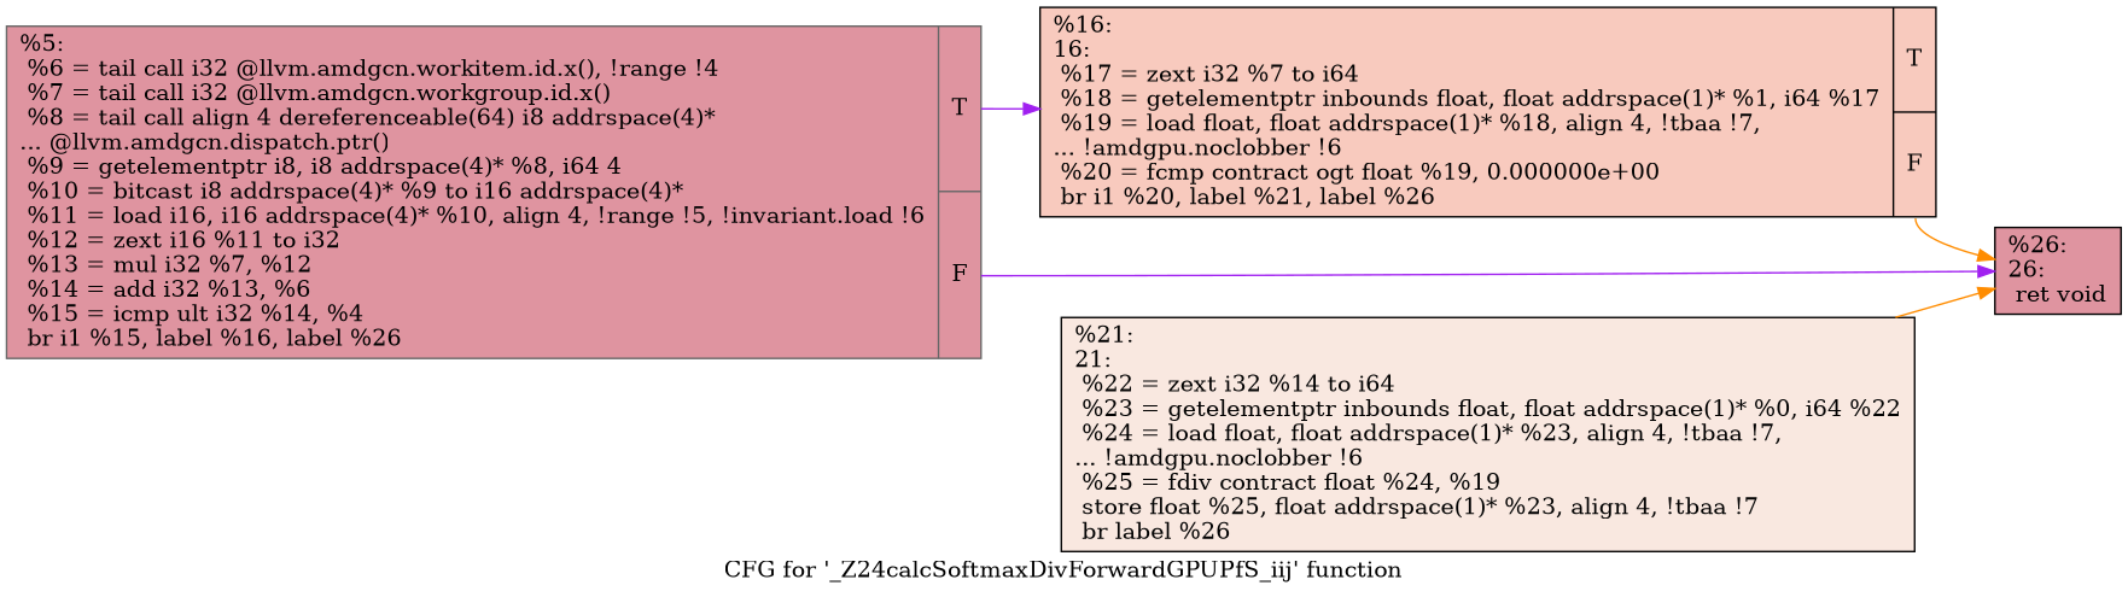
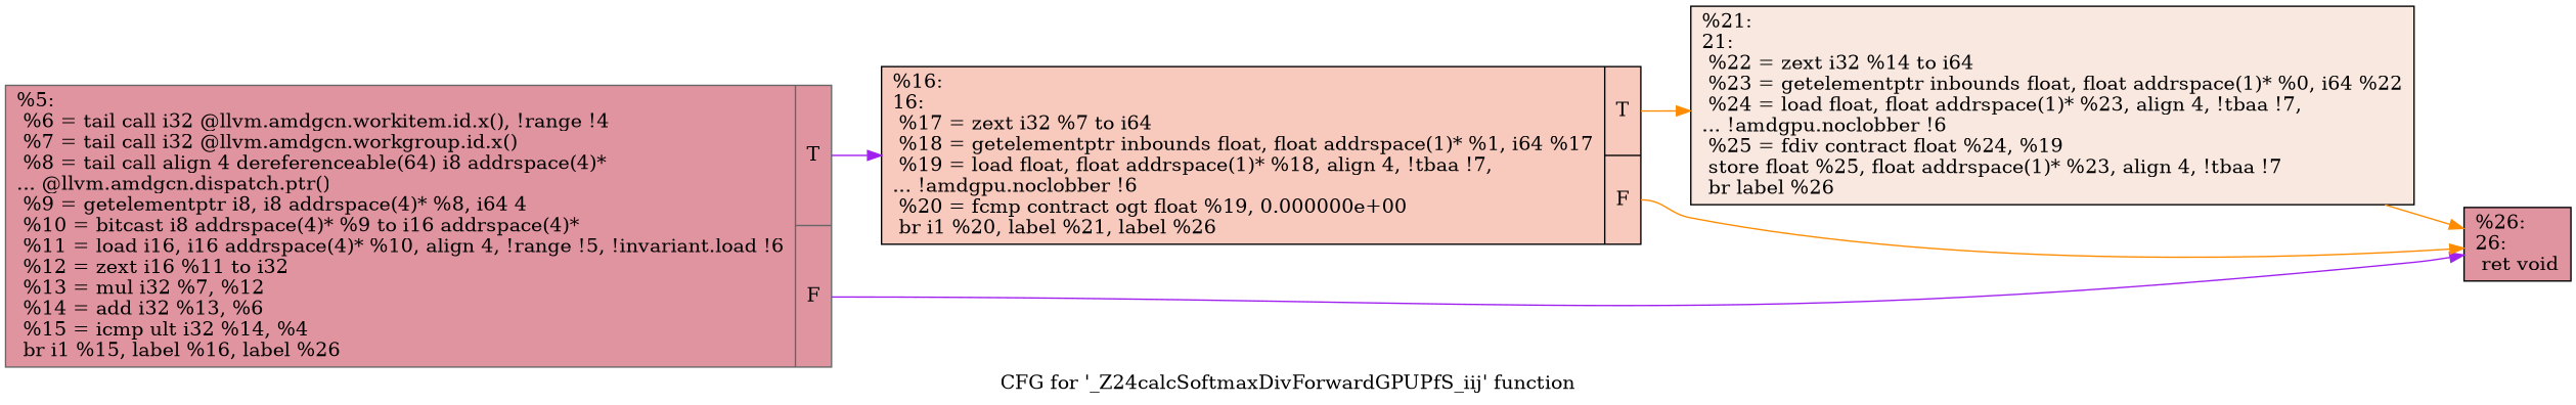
  digraph {
    label="CFG for '_Z24calcSoftmaxDivForwardGPUPfS_iij' function"
    rankdir=LR
    node [color=black fillcolor="#b70d2870" shape=record style=filled]
    edge [tailport=s0 color=darkorange]
    n1 [color=gray40 label="{%5:\l  %6 = tail call i32 @llvm.amdgcn.workitem.id.x(), !range !4\l  %7 = tail call i32 @llvm.amdgcn.workgroup.id.x()\l  %8 = tail call align 4 dereferenceable(64) i8 addrspace(4)*\l... @llvm.amdgcn.dispatch.ptr()\l  %9 = getelementptr i8, i8 addrspace(4)* %8, i64 4\l  %10 = bitcast i8 addrspace(4)* %9 to i16 addrspace(4)*\l  %11 = load i16, i16 addrspace(4)* %10, align 4, !range !5, !invariant.load !6\l  %12 = zext i16 %11 to i32\l  %13 = mul i32 %7, %12\l  %14 = add i32 %13, %6\l  %15 = icmp ult i32 %14, %4\l  br i1 %15, label %16, label %26\l|{<s0>T|<s1>F}}"]
    n2 [fillcolor="#ef886b70" label="{%16:\l16:                                               \l  %17 = zext i32 %7 to i64\l  %18 = getelementptr inbounds float, float addrspace(1)* %1, i64 %17\l  %19 = load float, float addrspace(1)* %18, align 4, !tbaa !7,\l... !amdgpu.noclobber !6\l  %20 = fcmp contract ogt float %19, 0.000000e+00\l  br i1 %20, label %21, label %26\l|{<s0>T|<s1>F}}"]
    n3 [label="{%26:\l26:                                               \l  ret void\l}"]
    n4 [fillcolor="#f1ccb870" label="{%21:\l21:                                               \l  %22 = zext i32 %14 to i64\l  %23 = getelementptr inbounds float, float addrspace(1)* %0, i64 %22\l  %24 = load float, float addrspace(1)* %23, align 4, !tbaa !7,\l... !amdgpu.noclobber !6\l  %25 = fdiv contract float %24, %19\l  store float %25, float addrspace(1)* %23, align 4, !tbaa !7\l  br label %26\l}"]
    n1 -> n2 [color=purple]
    n1 -> n3 [tailport=s1 color=purple]
    n2 -> n3 [tailport=s1]
+   n2 -> n4
    n4 -> n3 [tailport=""]
  }
